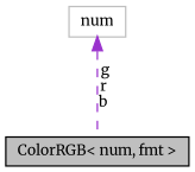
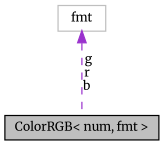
  digraph {
    fontname=Merriweather
    node [fontname=Merriweather fontsize=10 shape=record style=filled]
    n1 [color=black fillcolor=grey75 fontcolor=black height=0.2 label="ColorRGB\< num, fmt \>" width=0.4]
-   n2 [color=grey75 fillcolor=white height=0.2 label=num width=0.4]
+   n2 [color=grey75 fillcolor=white height=0.2 label=fmt width=0.4]
    n2 -> n1 [color=darkorchid3 dir=back fontname=Merriweather fontsize=10 label=" g\nr\nb" labelfontname=Helvetica labelfontsize=10 style=dashed]
  }
